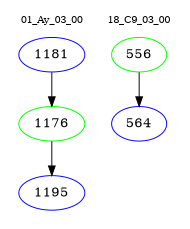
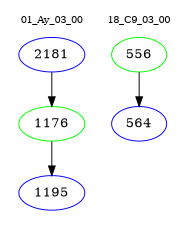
  digraph {
    node [color=blue]
    edge [color=black]
-   n1 [label=1181]
+   n1 [label=2181]
    n2 [color=green label=1176]
    n3 [label=1195]
    n4 [color=green label=556]
    n5 [label=564]
    subgraph cluster_1 {
      color=white
      fontsize=10
      label="01_Ay_03_00"
      n1
      n2
      n3
    }
    subgraph cluster_2 {
      color=white
      fontsize=10
      label="18_C9_03_00"
      n4
      n5
    }
    n1 -> n2
    n2 -> n3
    n4 -> n5
  }
